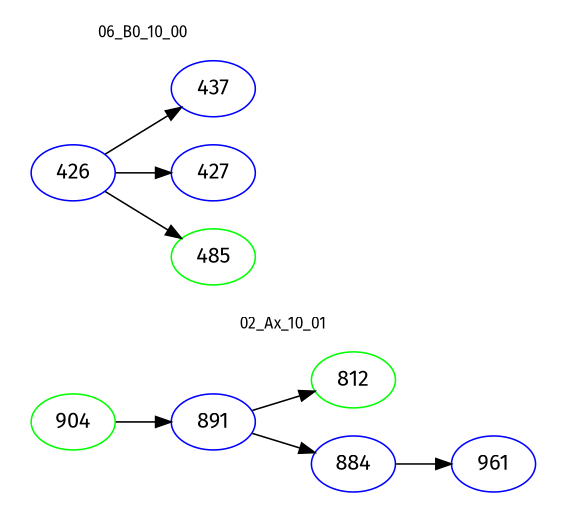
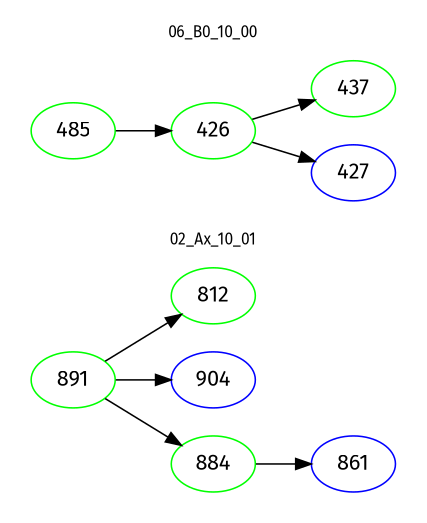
  digraph {
    fontname="Fira Sans"
    rankdir=LR
    node [color=blue fontname="Fira Sans"]
    edge [color=black fontname="Fira Sans"]
-   n1 [label=891]
-   n2 [label=884]
-   n3 [color=green label=904]
+   n1 [color=green label=891]
+   n2 [color=green label=884]
+   n3 [label=904]
    n4 [color=green label=812]
-   n5 [label=961]
-   n6 [label=426]
+   n5 [label=861]
+   n6 [color=green label=426]
    n7 [color=green label=485]
    n8 [label=427]
-   n9 [label=437]
+   n9 [color=green label=437]
    subgraph cluster_1 {
      color=white
      fontsize=10
      label="02_Ax_10_01"
      n1
      n2
      n3
      n4
      n5
    }
    subgraph cluster_2 {
      color=white
      fontsize=10
      label="06_B0_10_00"
      n6
      n7
      n8
      n9
    }
    n1 -> n2
-   n3 -> n1
+   n1 -> n3
    n1 -> n4
    n2 -> n5
-   n6 -> n7
+   n7 -> n6
    n6 -> n8
    n6 -> n9
  }
